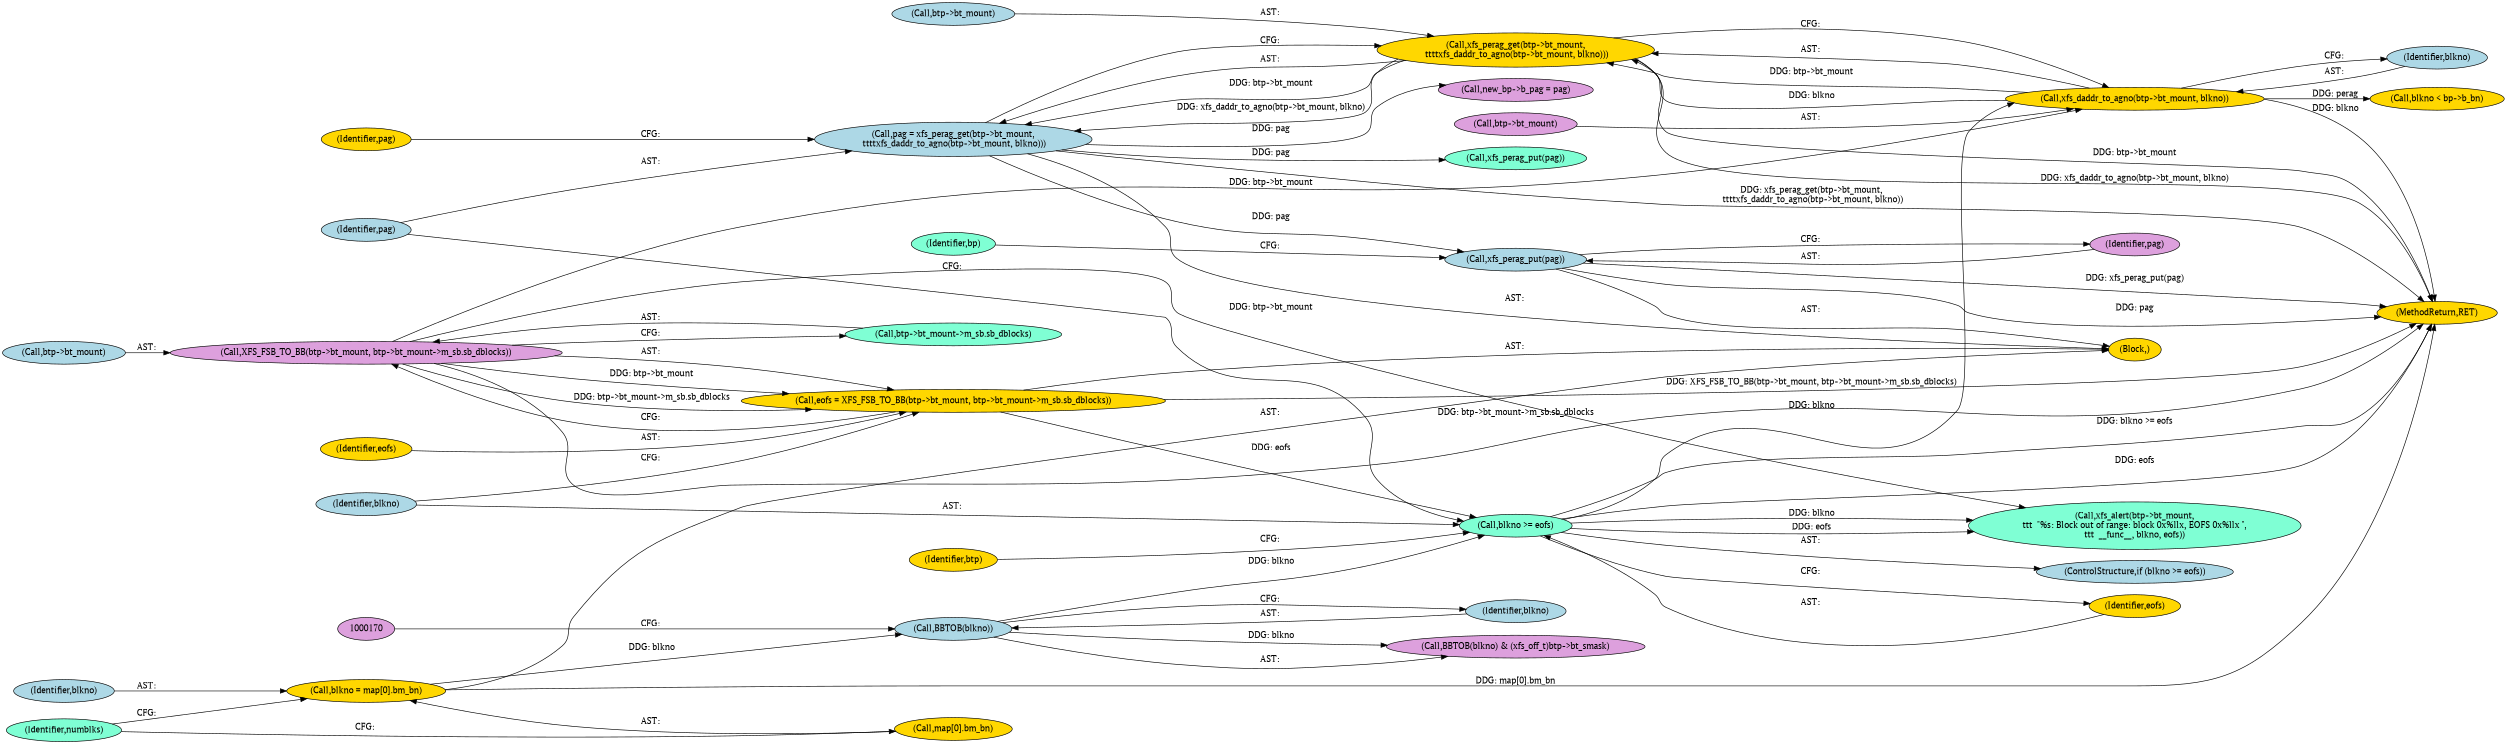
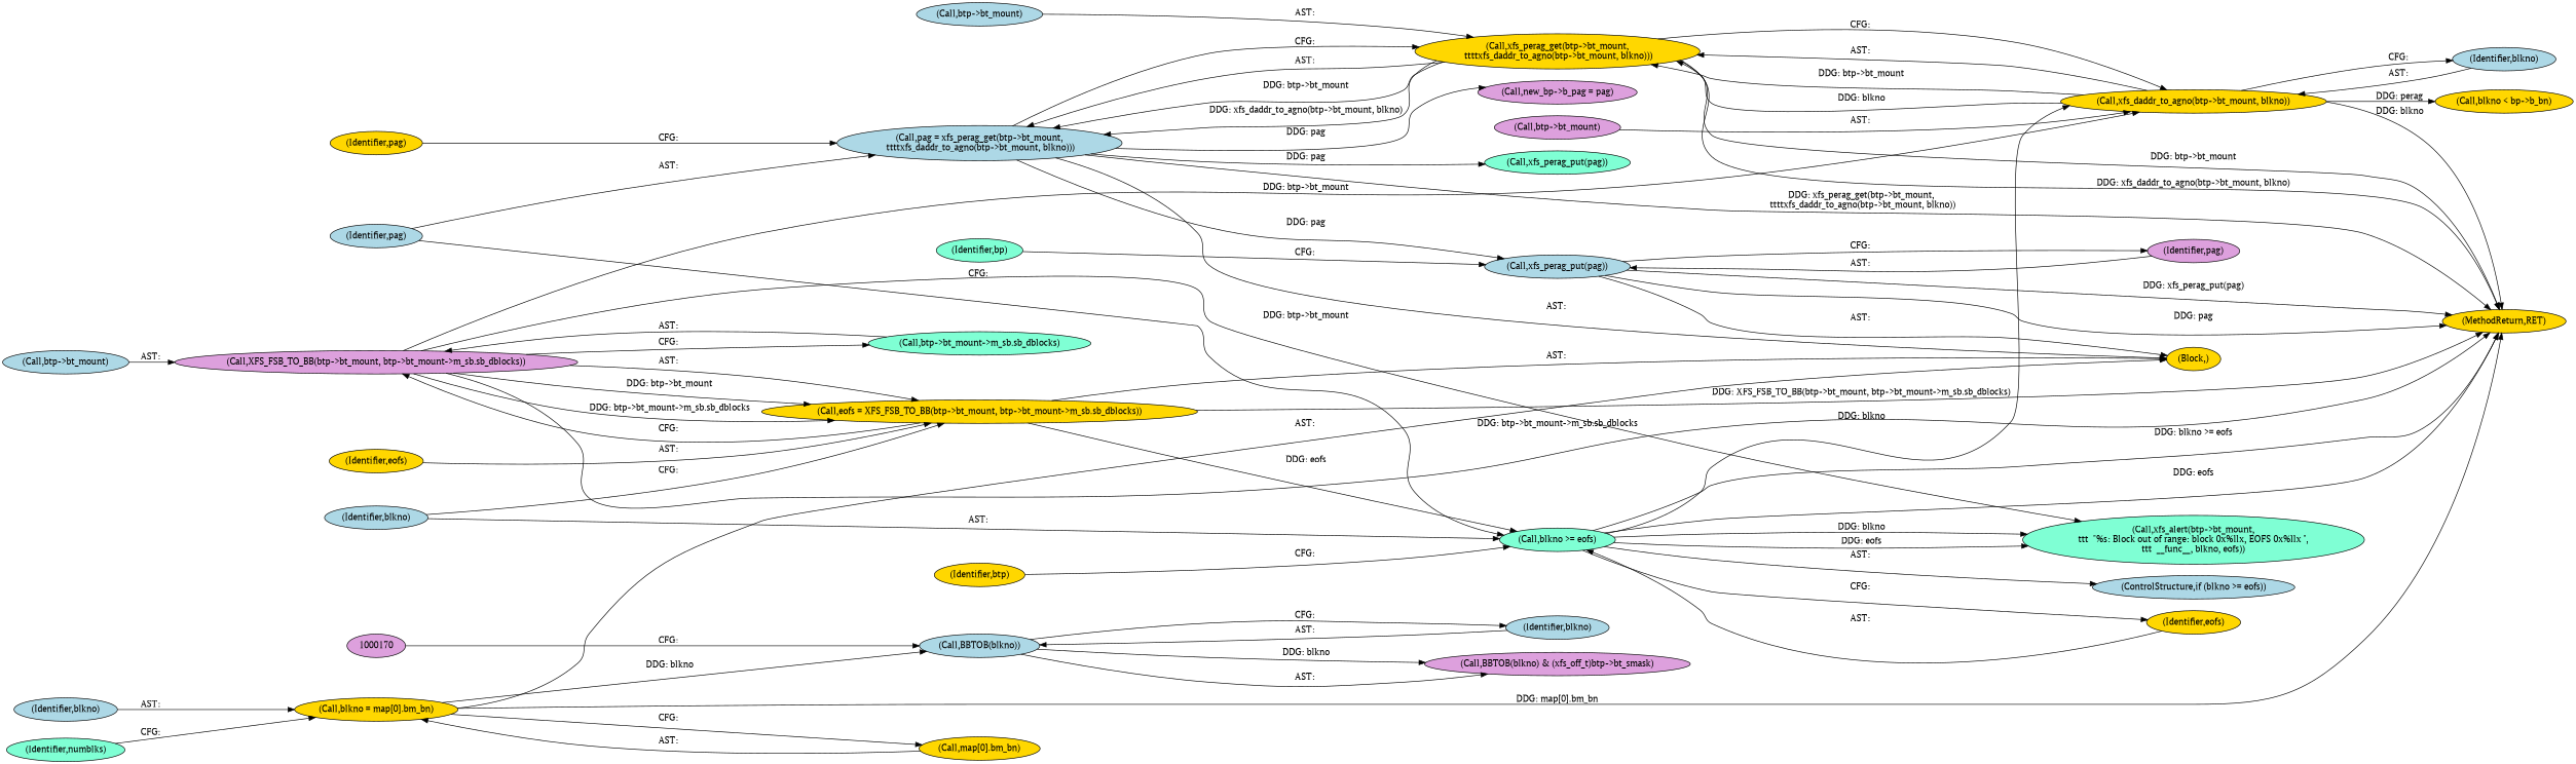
  digraph {
    fontname="PT Serif"
    rankdir=LR
    node [fillcolor=gold fontname="PT Serif" style=filled]
    edge [fontname="PT Serif"]
    n1 [fillcolor=lightblue label="(Call,xfs_perag_put(pag))"]
    n2 [fillcolor=plum label="(Identifier,pag)"]
    n3 [label="(Block,)"]
    n4 [label="(MethodReturn,RET)"]
    n5 [fillcolor=lightblue label="(Call,pag = xfs_perag_get(btp->bt_mount,\n \t\t\t\txfs_daddr_to_agno(btp->bt_mount, blkno)))"]
    n6 [label="(Call,xfs_perag_get(btp->bt_mount,\n \t\t\t\txfs_daddr_to_agno(btp->bt_mount, blkno)))"]
    n7 [fillcolor=plum label="(Call,new_bp->b_pag = pag)"]
    n8 [fillcolor=aquamarine label="(Call,xfs_perag_put(pag))"]
    n9 [label="(Call,xfs_daddr_to_agno(btp->bt_mount, blkno))"]
    n10 [label="(Call,blkno < bp->b_bn)"]
    n11 [fillcolor=lightblue label="(Identifier,blkno)"]
    n12 [fillcolor=plum label="(Call,XFS_FSB_TO_BB(btp->bt_mount, btp->bt_mount->m_sb.sb_dblocks))"]
    n13 [label="(Call,eofs = XFS_FSB_TO_BB(btp->bt_mount, btp->bt_mount->m_sb.sb_dblocks))"]
    n14 [fillcolor=aquamarine label="(Call,btp->bt_mount->m_sb.sb_dblocks)"]
    n15 [fillcolor=aquamarine label="(Call,xfs_alert(btp->bt_mount,\n\t\t\t  \"%s: Block out of range: block 0x%llx, EOFS 0x%llx \",\n\t\t\t  __func__, blkno, eofs))"]
    n16 [fillcolor=aquamarine label="(Call,blkno >= eofs)"]
    n17 [label="(Identifier,eofs)"]
    n18 [fillcolor=lightblue label="(ControlStructure,if (blkno >= eofs))"]
    n19 [fillcolor=lightblue label="(Call,BBTOB(blkno))"]
    n20 [fillcolor=plum label="(Call,BBTOB(blkno) & (xfs_off_t)btp->bt_smask)"]
    n21 [fillcolor=lightblue label="(Identifier,blkno)"]
    n22 [label="(Call,blkno = map[0].bm_bn)"]
    n23 [label="(Call,map[0].bm_bn)"]
    n24 [label="(Identifier,pag)"]
    n25 [fillcolor=lightblue label="(Call,btp->bt_mount)"]
    n26 [fillcolor=plum label="(Call,btp->bt_mount)"]
    n27 [fillcolor=lightblue label="(Identifier,pag)"]
    n28 [fillcolor=lightblue label="(Identifier,blkno)"]
    n29 [fillcolor=aquamarine label="(Identifier,bp)"]
    n30 [fillcolor=lightblue label="(Call,btp->bt_mount)"]
    n31 [label="(Identifier,eofs)"]
    n32 [fillcolor=lightblue label="(Identifier,blkno)"]
    n33 [fillcolor=aquamarine label="(Identifier,numblks)"]
    n34 [label="(Identifier,btp)"]
    1000170 [fillcolor=plum]
    n1 -> n2 [label="CFG: "]
    n1 -> n3 [label="AST: "]
    n1 -> n4 [label="DDG: xfs_perag_put(pag)"]
    n1 -> n4 [label="DDG: pag"]
    n2 -> n1 [label="AST: "]
    n5 -> n1 [label="DDG: pag"]
    n5 -> n3 [label="AST: "]
    n5 -> n4 [label="DDG: xfs_perag_get(btp->bt_mount,\n \t\t\t\txfs_daddr_to_agno(btp->bt_mount, blkno))"]
    n5 -> n6 [label="CFG: "]
    n5 -> n7 [label="DDG: pag"]
    n5 -> n8 [label="DDG: pag"]
    n6 -> n4 [label="DDG: xfs_daddr_to_agno(btp->bt_mount, blkno)"]
    n6 -> n4 [label="DDG: btp->bt_mount"]
    n6 -> n5 [label="AST: "]
    n6 -> n5 [label="DDG: btp->bt_mount"]
    n6 -> n5 [label="DDG: xfs_daddr_to_agno(btp->bt_mount, blkno)"]
    n6 -> n9 [label="CFG: "]
    n9 -> n4 [label="DDG: blkno"]
    n9 -> n6 [label="AST: "]
    n9 -> n6 [label="DDG: btp->bt_mount"]
    n9 -> n6 [label="DDG: blkno"]
    n9 -> n10 [label="DDG: perag"]
    n9 -> n11 [label="CFG: "]
    n11 -> n9 [label="AST: "]
    n12 -> n4 [label="DDG: btp->bt_mount->m_sb.sb_dblocks"]
    n12 -> n9 [label="DDG: btp->bt_mount"]
    n12 -> n13 [label="AST: "]
    n12 -> n13 [label="DDG: btp->bt_mount"]
    n12 -> n13 [label="DDG: btp->bt_mount->m_sb.sb_dblocks"]
    n12 -> n14 [label="CFG: "]
    n12 -> n15 [label="DDG: btp->bt_mount"]
    n13 -> n3 [label="AST: "]
    n13 -> n4 [label="DDG: XFS_FSB_TO_BB(btp->bt_mount, btp->bt_mount->m_sb.sb_dblocks)"]
    n13 -> n12 [label="CFG: "]
    n13 -> n16 [label="DDG: eofs"]
    n14 -> n12 [label="AST: "]
    n16 -> n4 [label="DDG: blkno >= eofs"]
    n16 -> n4 [label="DDG: eofs"]
    n16 -> n9 [label="DDG: blkno"]
    n16 -> n15 [label="DDG: blkno"]
    n16 -> n15 [label="DDG: eofs"]
    n16 -> n17 [label="CFG: "]
    n16 -> n18 [label="AST: "]
    n17 -> n16 [label="AST: "]
-   n19 -> n16 [label="DDG: blkno"]
    n19 -> n20 [label="AST: "]
    n19 -> n20 [label="DDG: blkno"]
    n19 -> n21 [label="CFG: "]
    n21 -> n19 [label="AST: "]
    n22 -> n3 [label="AST: "]
    n22 -> n4 [label="DDG: map[0].bm_bn"]
    n22 -> n19 [label="DDG: blkno"]
-   n33 -> n23 [label="CFG: "]
+   n22 -> n23 [label="CFG: "]
    n23 -> n22 [label="AST: "]
    n24 -> n5 [label="CFG: "]
    n25 -> n6 [label="AST: "]
    n26 -> n9 [label="AST: "]
    n27 -> n5 [label="AST: "]
    n27 -> n16 [label="CFG: "]
    n28 -> n22 [label="AST: "]
    n29 -> n1 [label="CFG: "]
    n30 -> n12 [label="AST: "]
    n31 -> n13 [label="AST: "]
    n32 -> n13 [label="CFG: "]
    n32 -> n16 [label="AST: "]
    n33 -> n22 [label="CFG: "]
    n34 -> n16 [label="CFG: "]
    1000170 -> n19 [label="CFG: "]
  }
